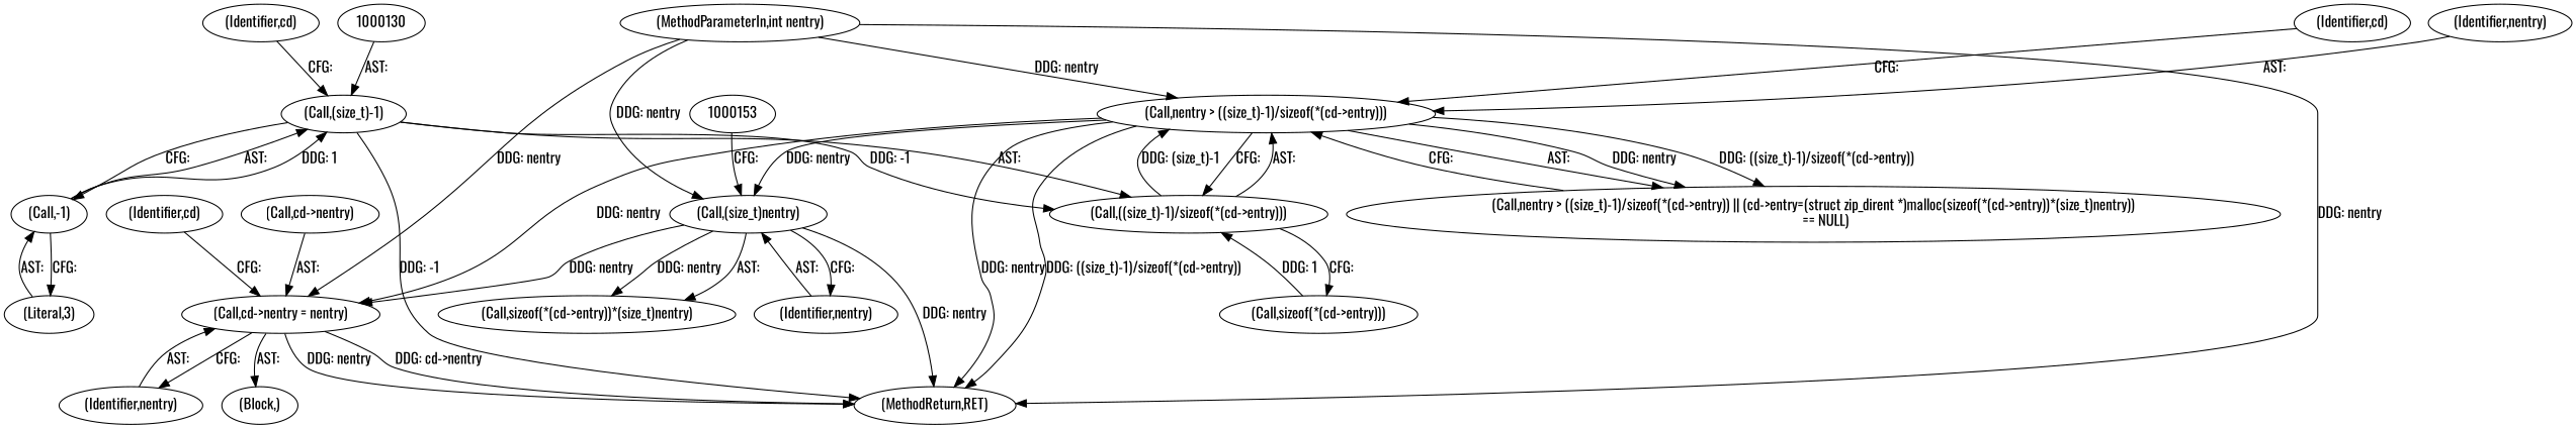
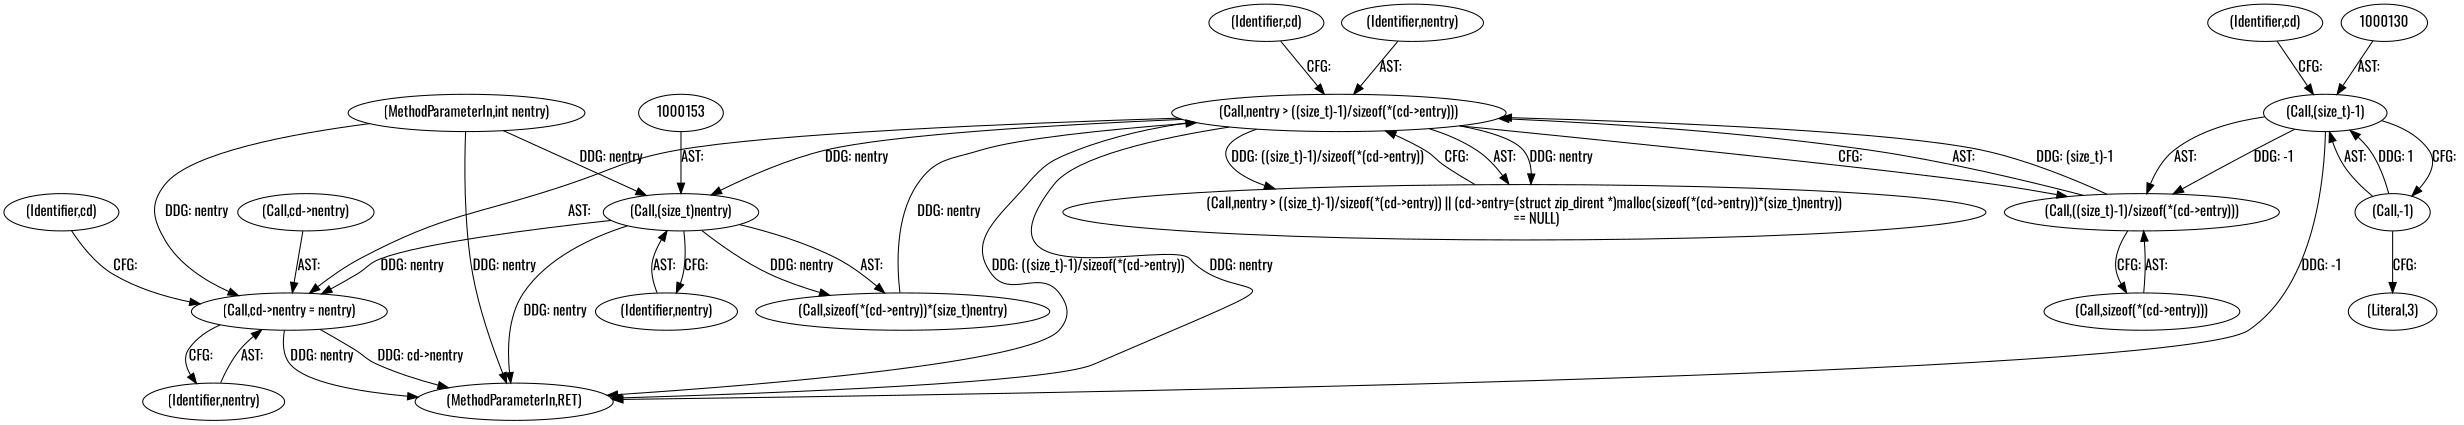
  digraph {
    fontname=Oswald
    node [fontname=Oswald]
    edge [fontname=Oswald]
    n1 [label="(Call,cd->nentry = nentry)"]
    n2 [label="(Identifier,nentry)"]
-   n3 [label="(Block,)"]
-   n4 [label="(MethodReturn,RET)"]
+   n4 [label="(MethodParameterIn,RET)"]
    n5 [label="(Call,nentry > ((size_t)-1)/sizeof(*(cd->entry)))"]
    n6 [label="(Call,((size_t)-1)/sizeof(*(cd->entry)))"]
    n7 [label="(Call,(size_t)nentry)"]
    n8 [label="(Call,nentry > ((size_t)-1)/sizeof(*(cd->entry)) || (cd->entry=(struct zip_dirent *)malloc(sizeof(*(cd->entry))*(size_t)nentry))\n        == NULL)"]
    n9 [label="(Call,sizeof(*(cd->entry)))"]
    n10 [label="(Call,sizeof(*(cd->entry))*(size_t)nentry)"]
    n11 [label="(Identifier,nentry)"]
    n12 [label="(MethodParameterIn,int nentry)"]
    n13 [label="(Call,(size_t)-1)"]
    n14 [label="(Call,-1)"]
    n15 [label="(Literal,3)"]
    n16 [label="(Identifier,cd)"]
    n17 [label="(Identifier,cd)"]
    n18 [label="(Call,cd->nentry)"]
    n19 [label="(Identifier,cd)"]
    n20 [label="(Identifier,nentry)"]
    1000130
    1000153
    n1 -> n2 [label="CFG: "]
-   n1 -> n3 [label="AST: "]
    n1 -> n4 [label="DDG: nentry"]
    n1 -> n4 [label="DDG: cd->nentry"]
    n2 -> n1 [label="AST: "]
-   n5 -> n1 [label="DDG: nentry"]
+   n5 -> n1 [label="AST: "]
    n5 -> n4 [label="DDG: nentry"]
    n5 -> n4 [label="DDG: ((size_t)-1)/sizeof(*(cd->entry))"]
    n5 -> n6 [label="CFG: "]
    n5 -> n7 [label="DDG: nentry"]
    n5 -> n8 [label="AST: "]
    n5 -> n8 [label="DDG: nentry"]
    n5 -> n8 [label="DDG: ((size_t)-1)/sizeof(*(cd->entry))"]
    n6 -> n5 [label="AST: "]
    n6 -> n5 [label="DDG: (size_t)-1"]
    n6 -> n9 [label="CFG: "]
    n7 -> n1 [label="DDG: nentry"]
    n7 -> n4 [label="DDG: nentry"]
    n7 -> n10 [label="AST: "]
    n7 -> n10 [label="DDG: nentry"]
    n7 -> n11 [label="CFG: "]
    n8 -> n5 [label="CFG: "]
-   n9 -> n6 [label="DDG: 1"]
+   n9 -> n6 [label="AST: "]
    n11 -> n7 [label="AST: "]
    n12 -> n1 [label="DDG: nentry"]
    n12 -> n4 [label="DDG: nentry"]
-   n12 -> n5 [label="DDG: nentry"]
+   n10 -> n5 [label="DDG: nentry"]
    n12 -> n7 [label="DDG: nentry"]
    n13 -> n4 [label="DDG: -1"]
    n13 -> n6 [label="AST: "]
    n13 -> n6 [label="DDG: -1"]
    n13 -> n14 [label="CFG: "]
    n14 -> n13 [label="AST: "]
    n14 -> n13 [label="DDG: 1"]
    n14 -> n15 [label="CFG: "]
-   n15 -> n14 [label="AST: "]
    n16 -> n1 [label="CFG: "]
    n17 -> n5 [label="CFG: "]
    n18 -> n1 [label="AST: "]
    n19 -> n13 [label="CFG: "]
    n20 -> n5 [label="AST: "]
    1000130 -> n13 [label="AST: "]
-   1000153 -> n7 [label="CFG: "]
+   1000153 -> n7 [label="AST: "]
  }
